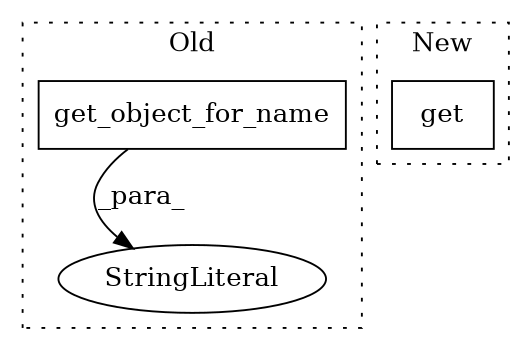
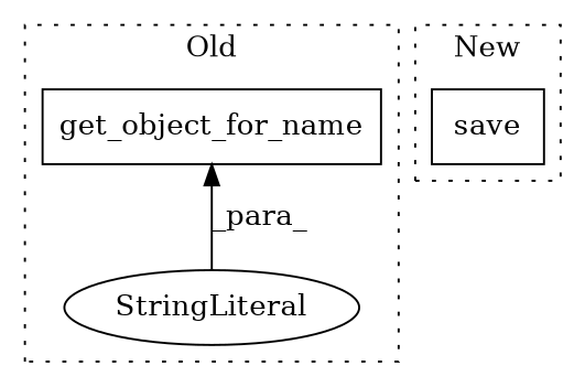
  digraph {
    node [a=32 shape=box]
    n1 [l="20,1" label=get_object_for_name s="22011,22045"]
    n2 [a=45 l=14 label=StringLiteral s=22031 shape=ellipse]
-   n3 [l=6 label=get s=21930]
+   n3 [l=6 label=save s=21930]
    subgraph cluster_1 {
      label=Old
      style=dotted
      n1
      n2
    }
    subgraph cluster_2 {
      label=New
      style=dotted
      n3
    }
-   n1 -> n2 [label=_para_]
+   n2 -> n1 [label=_para_]
  }
